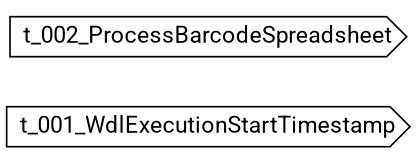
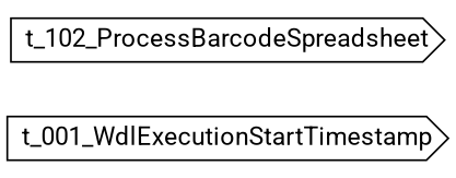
  digraph {
    compound=true
    rankdir=LR
    node [fontname=Roboto shape=cds]
    n1 [label=t_001_WdlExecutionStartTimestamp]
-   n2 [label=t_002_ProcessBarcodeSpreadsheet]
+   n2 [label=t_102_ProcessBarcodeSpreadsheet]
  }
